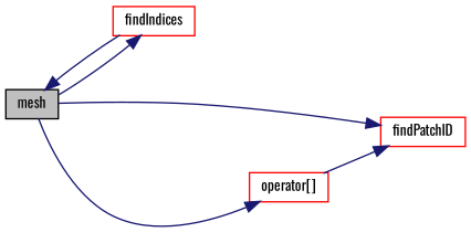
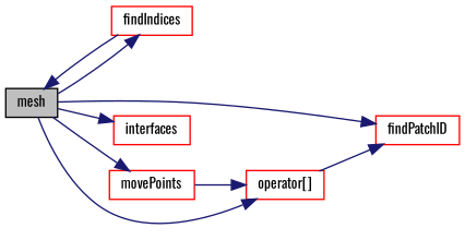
  digraph {
    fontname=Oswald
    rankdir=LR
    node [color=red fontname=Oswald fontsize=10 shape=record]
    edge [color=midnightblue fontname=Oswald fontsize=10 labelfontname=Helvetica labelfontsize=10 style=solid]
    n1 [color=black fillcolor=grey75 fontcolor=black height=0.2 label=mesh style=filled width=0.4]
    n2 [height=0.2 label=findIndices width=0.4]
    n3 [height=0.2 label=findPatchID width=0.4]
+   n4 [height=0.2 label=interfaces width=0.4]
+   n5 [height=0.2 label=movePoints width=0.4]
    n6 [height=0.2 label="operator[]" width=0.4]
    n1 -> n2
    n1 -> n3
+   n1 -> n4
+   n1 -> n5
    n1 -> n6
    n2 -> n1
+   n5 -> n6
    n6 -> n3
  }
